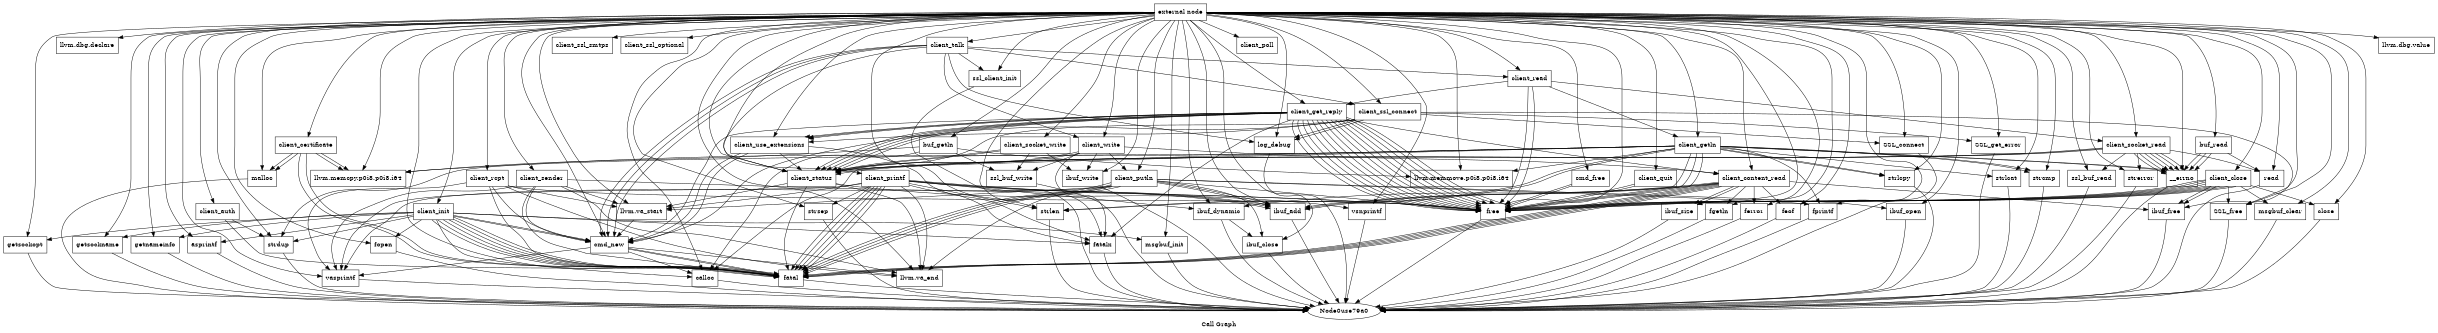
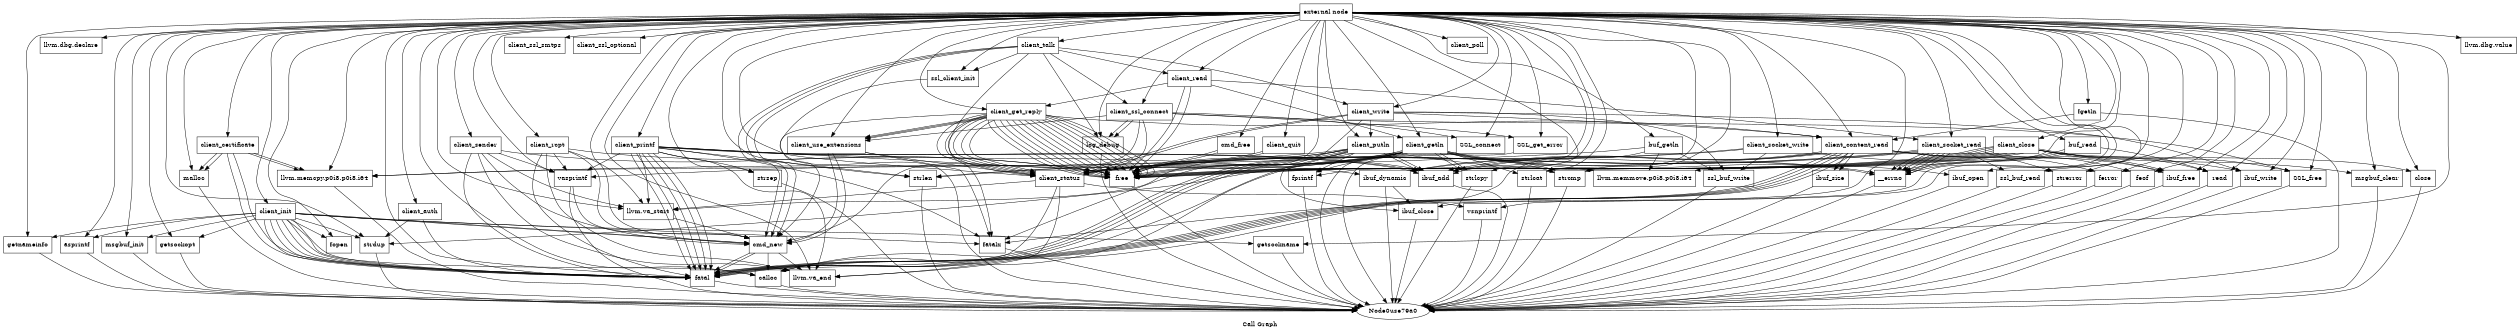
  digraph {
    label="Call Graph"
    node [shape=record]
    n1 [label="{external node}"]
    n2 [label="{client_init}"]
    n3 [label="{llvm.dbg.declare}"]
    n4 [label="{calloc}"]
    n5 [label="{fatal}"]
    n6 [label="{getsockname}"]
    n7 [label="{getnameinfo}"]
    n8 [label="{fatalx}"]
    n9 [label="{asprintf}"]
    n10 [label="{strdup}"]
    n11 [label="{fopen}"]
    n12 [label="{msgbuf_init}"]
    n13 [label="{getsockopt}"]
    n14 [label="{cmd_new}"]
    n15 [label="{llvm.va_start}"]
    n16 [label="{vasprintf}"]
    n17 [label="{llvm.va_end}"]
    n18 [label="{cmd_free}"]
    n19 [label="{free}"]
    n20 [label="{client_ssl_smtps}"]
    n21 [label="{client_ssl_optional}"]
    n22 [label="{client_certificate}"]
    n23 [label="{malloc}"]
    n24 [label="{llvm.memcpy.p0i8.p0i8.i64}"]
    n25 [label="{client_auth}"]
    n26 [label="{client_sender}"]
    n27 [label="{client_rcpt}"]
    n28 [label="{client_printf}"]
    n29 [label="{ibuf_dynamic}"]
    n30 [label="{strsep}"]
    n31 [label="{ibuf_add}"]
    n32 [label="{strlen}"]
    n33 [label="{client_talk}"]
    n34 [label="{log_debug}"]
    n35 [label="{ssl_client_init}"]
    n36 [label="{client_status}"]
    n37 [label="{client_ssl_connect}"]
    n38 [label="{client_write}"]
    n39 [label="{client_read}"]
    n40 [label="{client_socket_read}"]
    n41 [label="{client_getln}"]
    n42 [label="{client_poll}"]
    n43 [label="{client_get_reply}"]
    n44 [label="{client_quit}"]
    n45 [label="{client_use_extensions}"]
    n46 [label="{client_content_read}"]
    n47 [label="{ibuf_close}"]
    n48 [label="{client_putln}"]
    n49 [label="{client_socket_write}"]
    n50 [label="{SSL_connect}"]
    n51 [label="{SSL_get_error}"]
    n52 [label="{SSL_free}"]
    n53 [label="{client_close}"]
    n54 [label="{ibuf_free}"]
    n55 [label="{msgbuf_clear}"]
    n56 [label="{close}"]
    n57 [label="{vsnprintf}"]
    n58 [label="{__errno}"]
    n59 [label="{buf_getln}"]
    n60 [label="{fprintf}"]
    n61 [label="{strlcpy}"]
    n62 [label="{strlcat}"]
    n63 [label="{strcmp}"]
    n64 [label="{ibuf_open}"]
    n65 [label="{ibuf_size}"]
    n66 [label="{fgetln}"]
    n67 [label="{ferror}"]
    n68 [label="{feof}"]
    n69 [label="{ssl_buf_read}"]
    n70 [label="{buf_read}"]
    n71 [label="{strerror}"]
    n72 [label="{ibuf_write}"]
    n73 [label="{llvm.memmove.p0i8.p0i8.i64}"]
    n74 [label="{read}"]
    n75 [label="{llvm.dbg.value}"]
    n76 [label=Node0use79a0 shape=""]
    n77 [label="{ssl_buf_write}"]
    n1 -> n2
    n1 -> n3
    n1 -> n4
    n1 -> n5
    n1 -> n6
    n1 -> n7
    n1 -> n8
    n1 -> n9
    n1 -> n10
    n1 -> n11
    n1 -> n12
    n1 -> n13
    n1 -> n14
    n1 -> n15
    n1 -> n16
    n1 -> n17
    n1 -> n18
    n1 -> n19
    n1 -> n20
    n1 -> n21
    n1 -> n22
    n1 -> n23
    n1 -> n24
    n1 -> n25
    n1 -> n26
    n1 -> n27
    n1 -> n28
    n1 -> n29
    n1 -> n30
    n1 -> n31
    n1 -> n32
    n1 -> n33
    n1 -> n34
    n1 -> n35
    n1 -> n36
    n1 -> n37
    n1 -> n38
    n1 -> n39
    n1 -> n40
    n1 -> n41
    n1 -> n42
    n1 -> n43
    n1 -> n44
    n1 -> n45
    n1 -> n46
    n1 -> n47
    n1 -> n48
    n1 -> n49
    n1 -> n50
    n1 -> n51
    n1 -> n52
    n1 -> n53
    n1 -> n54
    n1 -> n55
    n1 -> n56
    n1 -> n57
-   n1 -> n58
    n1 -> n59
    n1 -> n60
    n1 -> n61
    n1 -> n62
    n1 -> n63
    n1 -> n64
-   n1 -> n65
    n1 -> n66
    n1 -> n67
    n1 -> n68
    n1 -> n69
    n1 -> n70
    n1 -> n71
    n1 -> n72
    n1 -> n73
    n1 -> n74
    n1 -> n75
    n2 -> n4
    n2 -> n5
    n2 -> n5
    n2 -> n5
    n2 -> n5
    n2 -> n5
    n2 -> n5
    n2 -> n6
    n2 -> n7
    n2 -> n8
    n2 -> n9
    n2 -> n10
    n2 -> n11
    n2 -> n12
    n2 -> n13
    n2 -> n14
    n2 -> n14
    n4 -> n76
    n5 -> n76
    n6 -> n76
    n7 -> n76
    n8 -> n76
    n9 -> n76
    n10 -> n76
-   n11 -> n76
+   n24 -> n76
    n12 -> n76
    n13 -> n76
    n14 -> n4
    n14 -> n5
    n14 -> n5
-   n14 -> n16
+   n16 -> n14
    n14 -> n17
    n15 -> n14
    n16 -> n76
    n18 -> n19
    n18 -> n19
    n19 -> n76
    n22 -> n5
    n22 -> n5
    n22 -> n23
    n22 -> n23
    n22 -> n24
    n22 -> n24
    n23 -> n76
    n25 -> n5
    n25 -> n10
    n26 -> n5
    n26 -> n14
    n26 -> n15
    n26 -> n16
    n26 -> n17
    n26 -> n19
    n27 -> n5
    n27 -> n14
    n27 -> n15
    n27 -> n16
    n27 -> n17
    n27 -> n19
    n28 -> n5
    n28 -> n5
    n28 -> n5
    n28 -> n5
    n28 -> n5
    n28 -> n8
    n28 -> n15
    n28 -> n16
    n28 -> n17
    n28 -> n19
    n28 -> n29
    n28 -> n30
    n28 -> n31
    n28 -> n31
    n28 -> n31
    n28 -> n32
    n29 -> n47
    n29 -> n76
    n30 -> n76
    n31 -> n76
    n32 -> n76
    n33 -> n14
    n33 -> n14
    n33 -> n14
    n33 -> n34
    n33 -> n35
    n33 -> n36
    n33 -> n37
    n33 -> n38
    n33 -> n39
    n34 -> n76
    n35 -> n76
    n36 -> n5
    n36 -> n15
    n36 -> n17
    n36 -> n57
    n37 -> n14
    n37 -> n34
    n37 -> n34
    n37 -> n36
    n37 -> n45
    n37 -> n50
    n37 -> n51
    n37 -> n52
    n38 -> n8
    n38 -> n36
    n38 -> n36
    n38 -> n46
    n38 -> n48
    n38 -> n72
    n38 -> n77
    n39 -> n19
    n39 -> n19
    n39 -> n40
    n39 -> n41
    n39 -> n43
    n40 -> n36
    n40 -> n36
    n40 -> n36
    n40 -> n58
    n40 -> n58
    n40 -> n58
    n40 -> n58
    n40 -> n58
    n40 -> n58
    n40 -> n69
    n40 -> n71
    n40 -> n74
    n41 -> n4
    n41 -> n10
    n41 -> n19
    n41 -> n19
    n41 -> n19
    n41 -> n24
    n41 -> n32
    n41 -> n32
    n41 -> n36
    n41 -> n58
    n41 -> n58
    n41 -> n60
    n41 -> n61
    n41 -> n61
    n41 -> n62
    n41 -> n63
    n41 -> n63
    n41 -> n73
    n43 -> n8
    n43 -> n14
    n43 -> n19
    n43 -> n19
    n43 -> n19
    n43 -> n19
    n43 -> n19
    n43 -> n19
    n43 -> n19
    n43 -> n19
    n43 -> n19
    n43 -> n19
    n43 -> n19
    n43 -> n19
    n43 -> n19
    n43 -> n19
    n43 -> n36
    n43 -> n36
    n43 -> n36
    n43 -> n36
    n43 -> n36
    n43 -> n45
    n43 -> n45
    n43 -> n45
    n43 -> n46
    n44 -> n19
    n44 -> n19
    n45 -> n8
    n45 -> n14
    n45 -> n14
    n45 -> n36
    n46 -> n5
    n46 -> n5
    n46 -> n5
    n46 -> n5
    n46 -> n5
    n46 -> n29
    n46 -> n31
    n46 -> n31
    n46 -> n31
    n46 -> n54
    n46 -> n65
    n46 -> n65
-   n46 -> n66
+   n66 -> n46
    n46 -> n67
    n46 -> n68
    n47 -> n76
    n48 -> n5
    n48 -> n5
    n48 -> n5
    n48 -> n5
    n48 -> n15
    n48 -> n16
    n48 -> n17
    n48 -> n19
    n48 -> n31
    n48 -> n31
    n48 -> n47
    n48 -> n60
    n48 -> n64
    n49 -> n36
    n49 -> n36
    n49 -> n72
    n49 -> n77
    n50 -> n76
    n51 -> n76
    n52 -> n76
    n53 -> n19
    n53 -> n19
    n53 -> n19
    n53 -> n19
    n53 -> n19
    n53 -> n19
    n53 -> n19
    n53 -> n19
    n53 -> n19
    n53 -> n52
    n53 -> n54
    n53 -> n54
    n53 -> n55
    n53 -> n56
    n54 -> n76
    n55 -> n76
    n56 -> n76
    n57 -> n76
    n58 -> n76
    n59 -> n4
    n59 -> n24
    n59 -> n73
    n59 -> n77
    n60 -> n76
    n61 -> n76
    n62 -> n76
    n63 -> n76
    n64 -> n76
    n65 -> n76
    n66 -> n76
    n67 -> n76
    n68 -> n76
    n69 -> n76
    n70 -> n58
    n70 -> n58
    n70 -> n58
    n70 -> n74
    n71 -> n76
    n72 -> n76
    n74 -> n76
    n77 -> n76
  }
